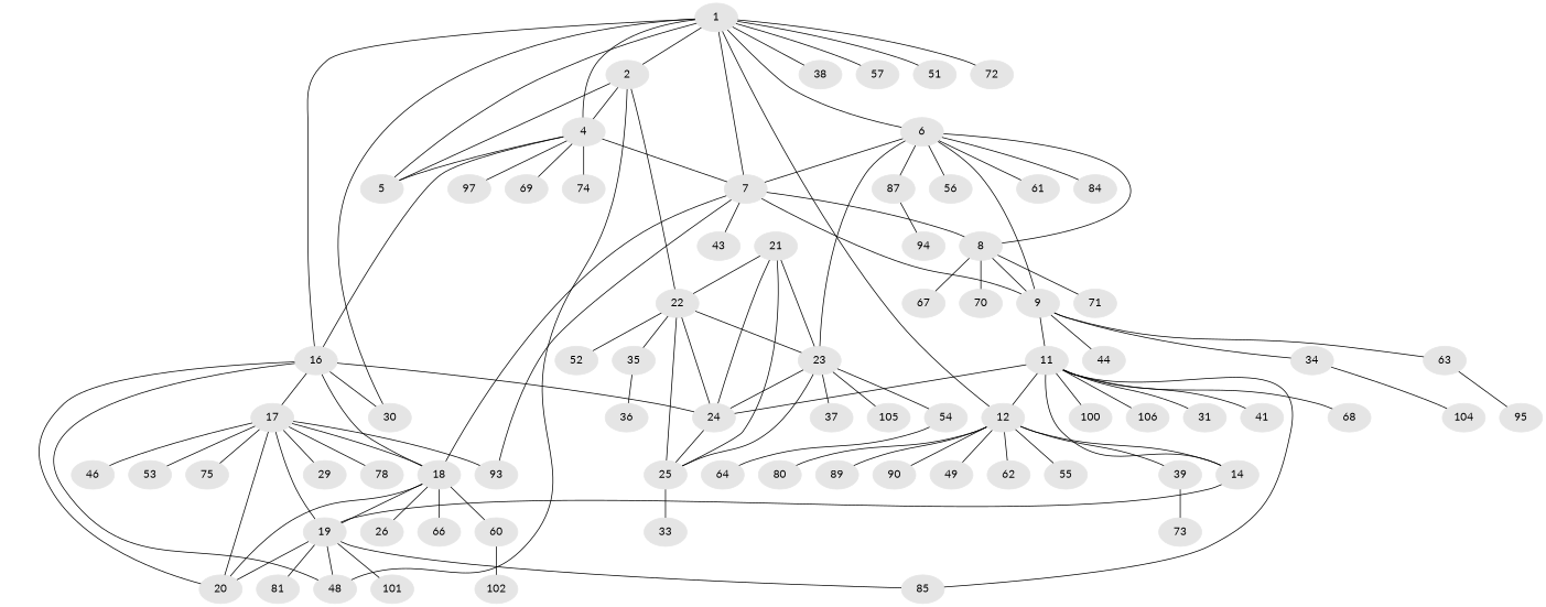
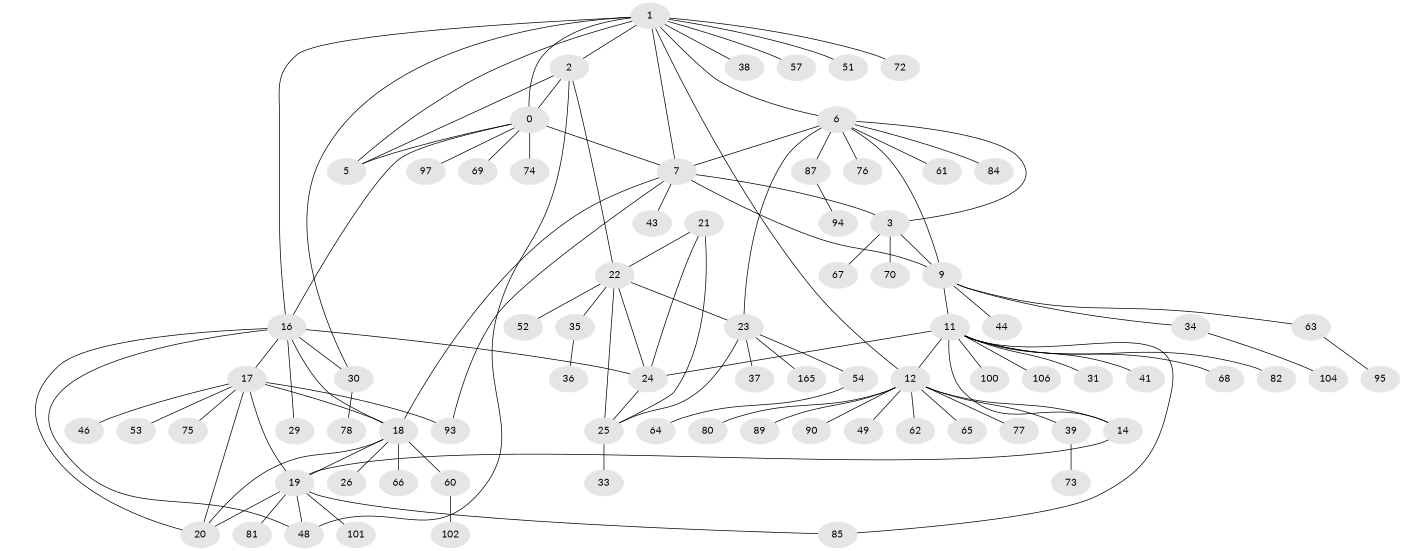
  graph {
    fontname=Lato
    node [color=gray90 fontname=Lato style=filled]
    edge [fontname=Lato]
    1 [super="+45"]
    2 [super="+3"]
-   4 [super="+86"]
+   4 [super="+86" label=0]
    5 [super="+28"]
    6 [super="+47"]
    7 [super="+10"]
    12 [super="+13"]
    16 [super="+88"]
    30 [super="+83"]
    38
    57
    n12 [label=51]
    72
    48
    22 [super="+98"]
    69
    74
    97
-   8
+   8 [label=3]
    9 [super="+50"]
    23 [super="+42"]
-   56
+   56 [label=76]
    61 [super="+76"]
    84
    87
    18 [super="+55"]
    43
    93
    14
    39 [super="+51"]
    49
    62
-   65 [label=55]
+   65
+   77 [super="+79"]
    80
    89
    90
    24
    17 [super="+32"]
    20 [super="+96"]
    29
    25 [super="+59"]
    35
    52
    67
    70 [super="+99"]
-   71
    11 [super="+15"]
    34
    44
    63
    37
    54 [super="+103"]
-   105
+   105 [label=165]
    94
    19 [super="+27"]
    26
    60
    66 [super="+107"]
    31
    41 [super="+91"]
    68
+   82
    85
    100
    106
    104
    95
    73
    81
    101
    46
    53
    75
    78
    102
    21
    33
    36
    64
    1 -- 2 [weight=2]
    1 -- 4
    1 -- 5
    1 -- 6
    1 -- 7
    1 -- 12
    1 -- 16
    1 -- 30
    1 -- 38
    1 -- 57
    1 -- n12
    1 -- 72
    2 -- 4 [weight=2]
    2 -- 5 [weight=2]
    2 -- 48
    2 -- 22
    4 -- 5
    4 -- 7
    4 -- 16
    4 -- 69
    4 -- 74
    4 -- 97
    6 -- 7 [weight=2]
    6 -- 8
    6 -- 9
    6 -- 23
    6 -- 56
    6 -- 61
    6 -- 84
    6 -- 87
    7 -- 8 [weight=2]
    7 -- 9 [weight=2]
    7 -- 18
    7 -- 43
    7 -- 93
    12 -- 14 [weight=2]
    12 -- 39
    12 -- 49
    12 -- 62
    12 -- 65
+   12 -- 77
    12 -- 80
    12 -- 89
    12 -- 90
    16 -- 30
    16 -- 48
    16 -- 18
    16 -- 24
    16 -- 17
    16 -- 20
-   17 -- 29
+   16 -- 29
    22 -- 23
    22 -- 24
    22 -- 25
    22 -- 35
    22 -- 52
    8 -- 9
    8 -- 67
    8 -- 70
-   8 -- 71
    9 -- 11
    9 -- 34
    9 -- 44
    9 -- 63
-   23 -- 24
    23 -- 25
    23 -- 37
    23 -- 54
    23 -- 105
    87 -- 94
    18 -- 20
    18 -- 19
    18 -- 26
    18 -- 60
    18 -- 66
    14 -- 19
    39 -- 73
    24 -- 25
    17 -- 18
    17 -- 93
    17 -- 20
    17 -- 19
    17 -- 46
    17 -- 53
    17 -- 75
-   17 -- 78
+   30 -- 78
    25 -- 33
    35 -- 36
    11 -- 12 [weight=4]
    11 -- 14 [weight=2]
    11 -- 24
    11 -- 31
    11 -- 41
    11 -- 68
+   11 -- 82
    11 -- 85
    11 -- 100
    11 -- 106
    34 -- 104
    63 -- 95
    54 -- 64
    19 -- 48
    19 -- 20
    19 -- 85
    19 -- 81
    19 -- 101
    60 -- 102
    21 -- 22
-   21 -- 23
    21 -- 24
    21 -- 25
  }
